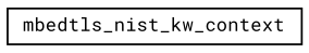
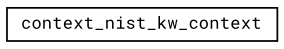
  digraph {
    rankdir=LR
    fontname="Roboto Mono"
-   n1 [color=black fillcolor=white fontname="Roboto Mono" fontsize=10 height=0.2 label=mbedtls_nist_kw_context shape=record style=filled width=0.4]
+   n1 [color=black fillcolor=white fontname="Roboto Mono" fontsize=10 height=0.2 label=context_nist_kw_context shape=record style=filled width=0.4]
  }
